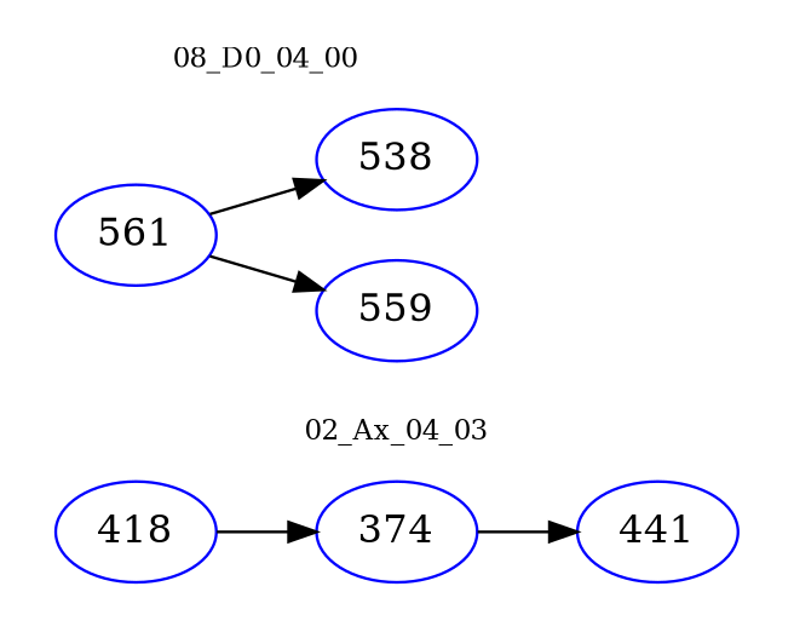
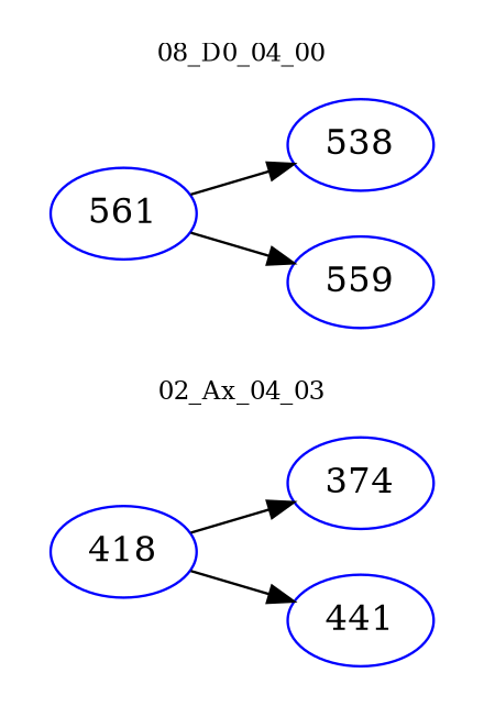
  digraph {
    rankdir=LR
    node [color=blue]
    edge [color=black]
    n1 [label=418]
    n2 [label=441]
    n3 [label=374]
    n4 [label=561]
    n5 [label=559]
    n6 [label=538]
    subgraph cluster_1 {
      color=white
      fontsize=10
      label="02_Ax_04_03"
      n1
      n2
      n3
    }
    subgraph cluster_2 {
      color=white
      fontsize=10
      label="08_D0_04_00"
      n4
      n5
      n6
    }
-   n3 -> n2
+   n1 -> n2
    n1 -> n3
    n4 -> n5
    n4 -> n6
  }
